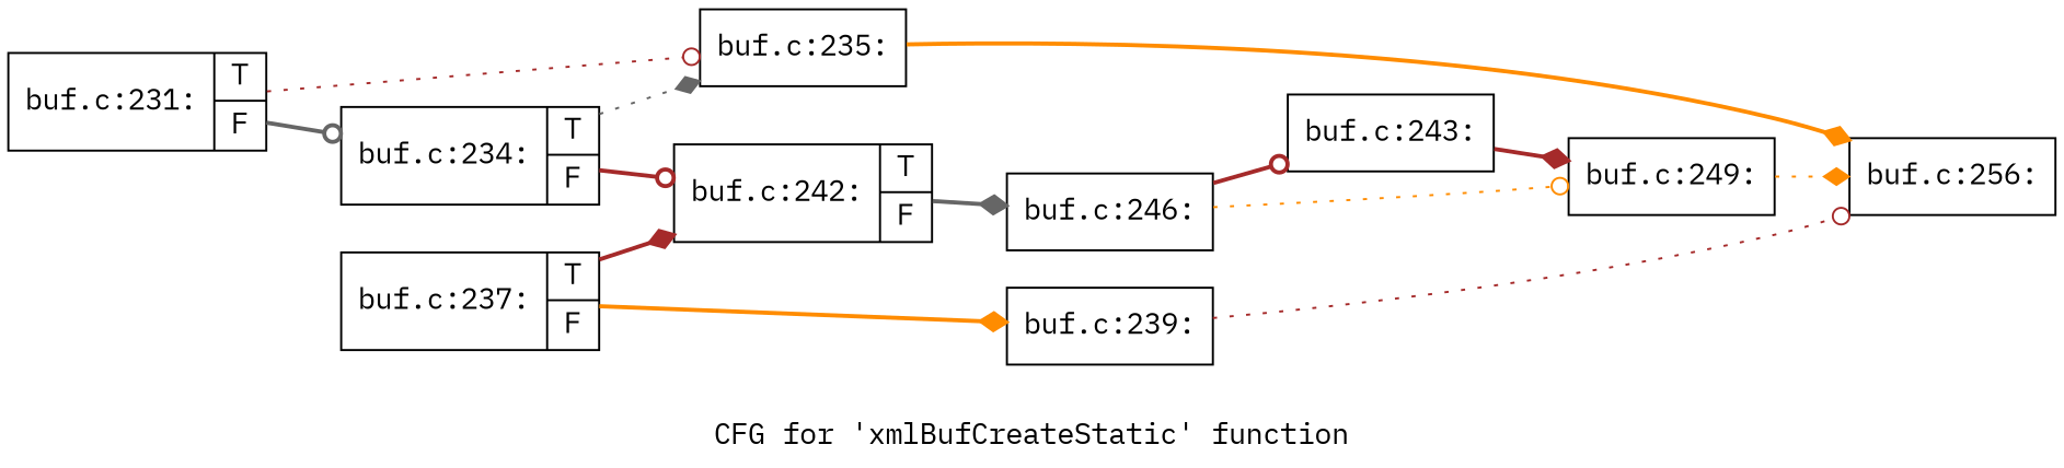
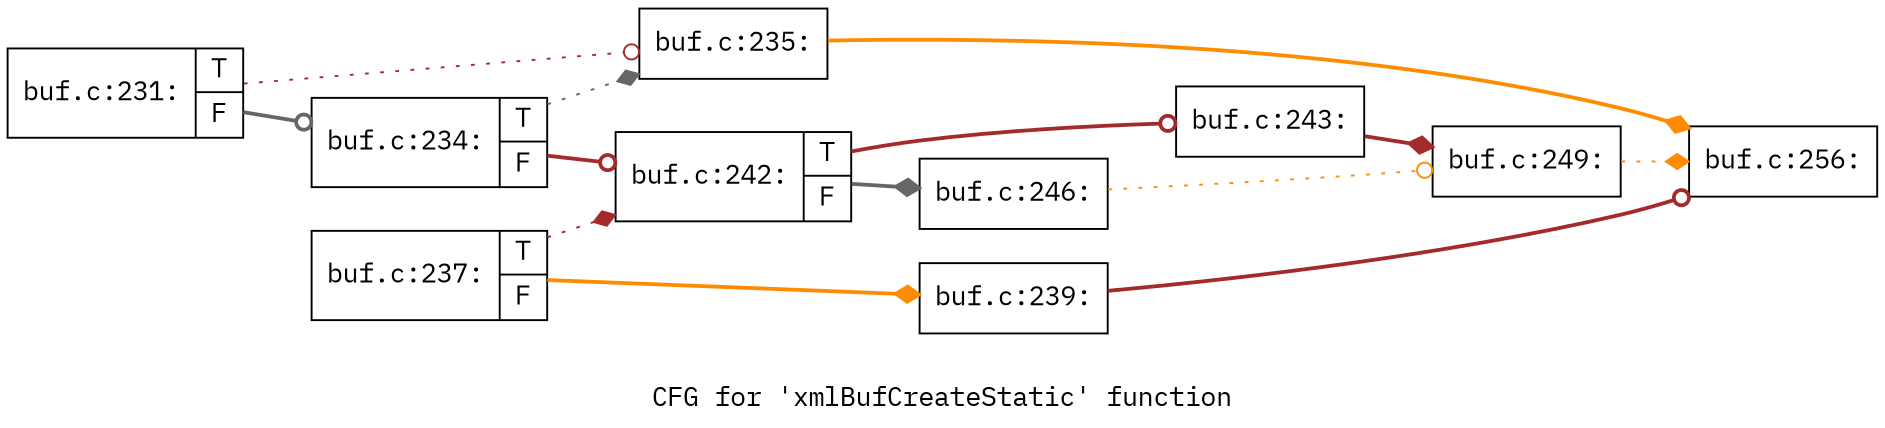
  digraph {
    fontname="IBM Plex Mono"
    label="CFG for 'xmlBufCreateStatic' function"
    rankdir=LR
    node [fontname="IBM Plex Mono" shape=record]
    edge [arrowhead=diamond color=brown fontname="IBM Plex Mono" style=bold]
    n1 [label="{buf.c:231:|{<s0>T|<s1>F}}"]
    n2 [label="{buf.c:235:}"]
    n3 [label="{buf.c:234:|{<s0>T|<s1>F}}"]
    n4 [label="{buf.c:256:}"]
    n5 [label="{buf.c:242:|{<s0>T|<s1>F}}"]
    n6 [label="{buf.c:237:|{<s0>T|<s1>F}}"]
    n7 [label="{buf.c:239:}"]
    n8 [label="{buf.c:243:}"]
    n9 [label="{buf.c:246:}"]
    n10 [label="{buf.c:249:}"]
    n1 -> n2 [arrowhead=odot style=dotted]
    n1 -> n3 [arrowhead=odot color=gray40]
    n2 -> n4 [color=darkorange]
    n3 -> n2 [color=gray40 style=dotted]
    n3 -> n5 [arrowhead=odot]
-   n9 -> n8 [arrowhead=odot]
+   n5 -> n8 [arrowhead=odot]
    n5 -> n9 [color=gray40]
-   n6 -> n5
+   n6 -> n5 [style=dotted]
    n6 -> n7 [color=darkorange]
-   n7 -> n4 [arrowhead=odot style=dotted]
+   n7 -> n4 [arrowhead=odot]
    n8 -> n10
    n9 -> n10 [arrowhead=odot color=darkorange style=dotted]
    n10 -> n4 [color=darkorange style=dotted]
  }
